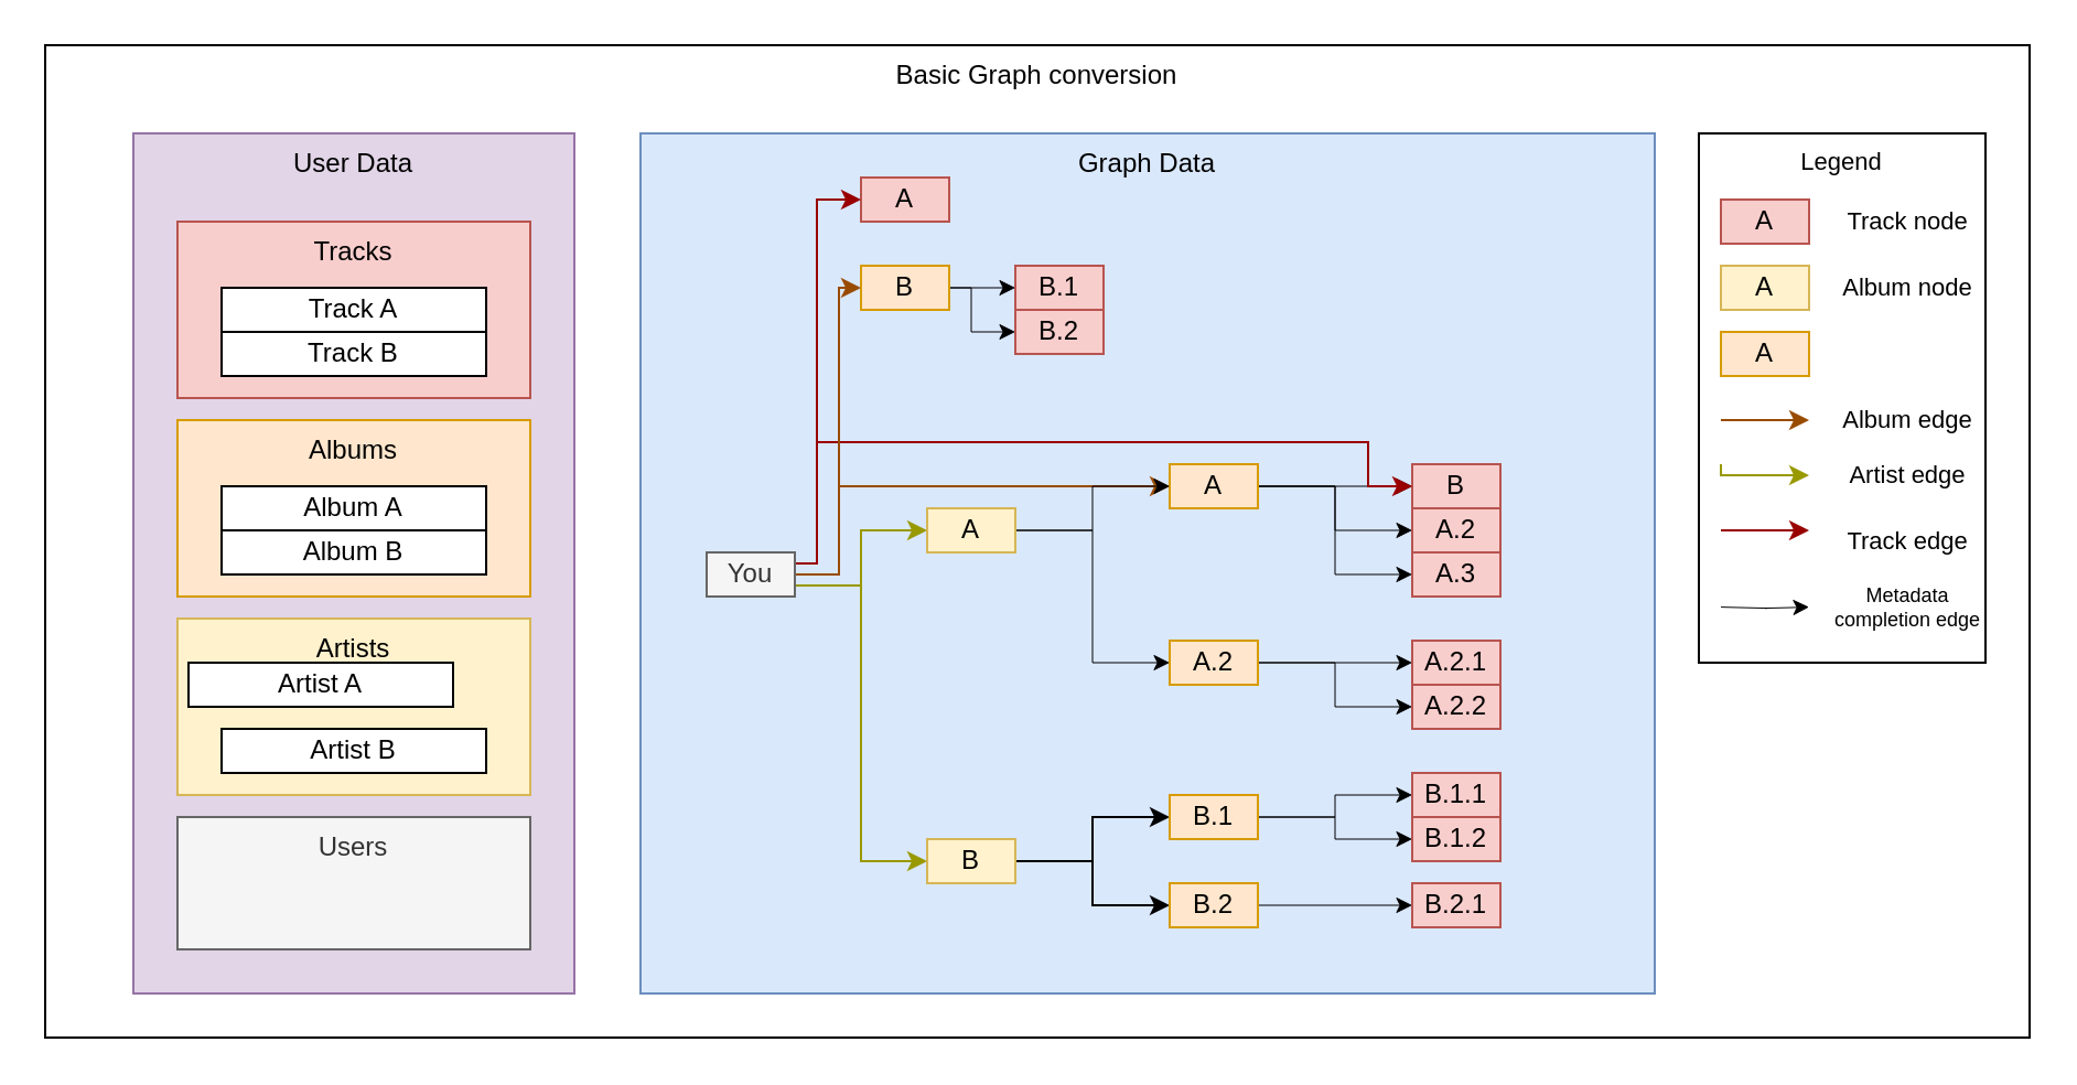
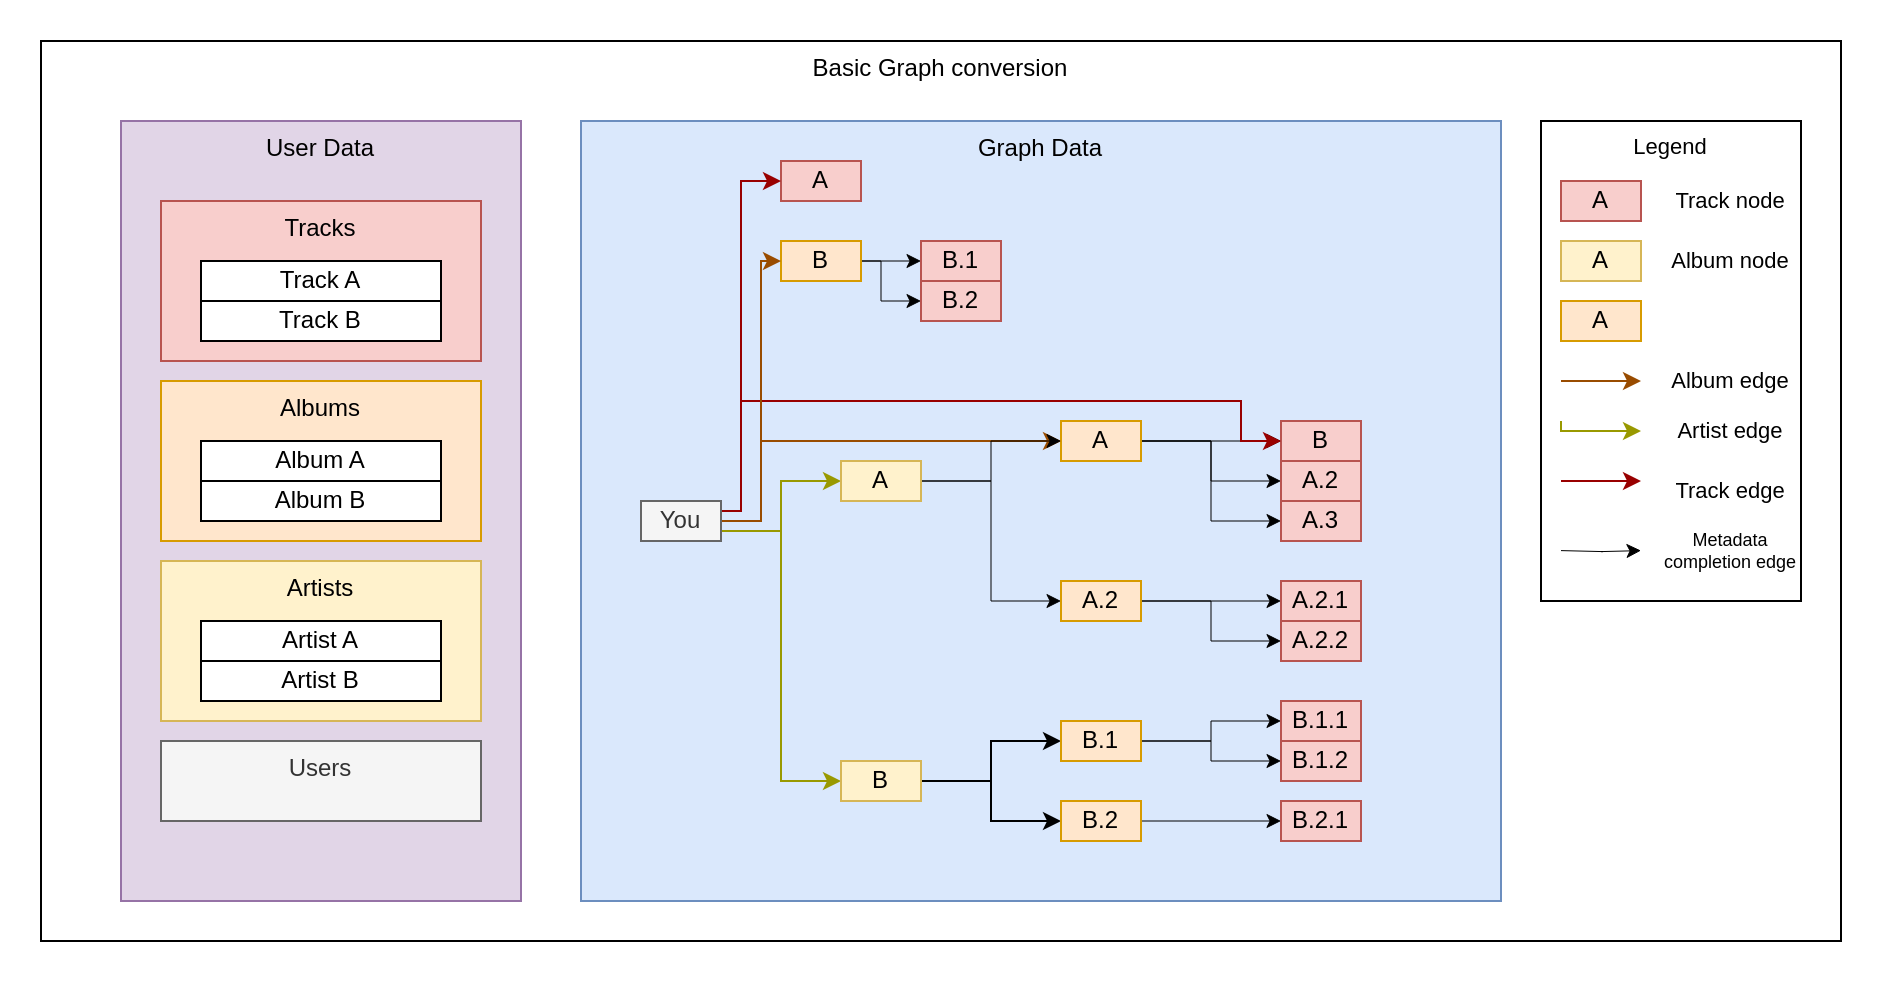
  <mxCell id="0" />
  <mxCell id="1" parent="0" />
  <mxCell id="2" value="Basic Graph conversion" style="rounded=0;whiteSpace=wrap;html=1;verticalAlign=top;" parent="1" vertex="1"><mxGeometry x="20" y="20" width="900" height="450" as="geometry" /></mxCell>
  <mxCell id="3" value="User Data&lt;br&gt;" style="rounded=0;whiteSpace=wrap;html=1;verticalAlign=top;align=center;fillColor=#e1d5e7;strokeColor=#9673a6;" parent="1" vertex="1"><mxGeometry x="60" y="60" width="200" height="390" as="geometry" /></mxCell>
  <mxCell id="4" value="Tracks" style="rounded=0;whiteSpace=wrap;html=1;verticalAlign=top;fillColor=#f8cecc;strokeColor=#b85450;" parent="1" vertex="1"><mxGeometry x="80" y="100" width="160" height="80" as="geometry" /></mxCell>
  <mxCell id="5" value="Albums" style="rounded=0;whiteSpace=wrap;html=1;verticalAlign=top;fillColor=#ffe6cc;strokeColor=#d79b00;" parent="1" vertex="1"><mxGeometry x="80" y="190" width="160" height="80" as="geometry" /></mxCell>
  <mxCell id="6" value="Artists" style="rounded=0;whiteSpace=wrap;html=1;verticalAlign=top;fillColor=#fff2cc;strokeColor=#d6b656;" parent="1" vertex="1"><mxGeometry x="80" y="280" width="160" height="80" as="geometry" /></mxCell>
- <mxCell id="7" value="Users" style="rounded=0;whiteSpace=wrap;html=1;verticalAlign=top;fillColor=#f5f5f5;strokeColor=#666666;fontColor=#333333;" parent="1" vertex="1"><mxGeometry x="80" y="370" width="160" height="60" as="geometry" /></mxCell>
+ <mxCell id="7" value="Users" style="rounded=0;whiteSpace=wrap;html=1;verticalAlign=top;fillColor=#f5f5f5;strokeColor=#666666;fontColor=#333333;" parent="1" vertex="1"><mxGeometry x="80" y="370" width="160" height="40" as="geometry" /></mxCell>
  <mxCell id="8" value="Graph Data" style="rounded=0;whiteSpace=wrap;html=1;verticalAlign=top;align=center;fillColor=#dae8fc;strokeColor=#6c8ebf;" parent="1" vertex="1"><mxGeometry x="290" y="60" width="460" height="390" as="geometry" /></mxCell>
  <mxCell id="9" value="Track A" style="rounded=0;whiteSpace=wrap;html=1;" parent="1" vertex="1"><mxGeometry x="100" y="130" width="120" height="20" as="geometry" /></mxCell>
  <mxCell id="10" value="Track B" style="rounded=0;whiteSpace=wrap;html=1;" parent="1" vertex="1"><mxGeometry x="100" y="150" width="120" height="20" as="geometry" /></mxCell>
  <mxCell id="11" value="Album A" style="rounded=0;whiteSpace=wrap;html=1;" parent="1" vertex="1"><mxGeometry x="100" y="220" width="120" height="20" as="geometry" /></mxCell>
  <mxCell id="12" value="Album B" style="rounded=0;whiteSpace=wrap;html=1;" parent="1" vertex="1"><mxGeometry x="100" y="240" width="120" height="20" as="geometry" /></mxCell>
- <mxCell id="13" value="Artist A" style="rounded=0;whiteSpace=wrap;html=1;" parent="1" vertex="1"><mxGeometry x="85" y="300" width="120" height="20" as="geometry" /></mxCell>
+ <mxCell id="13" value="Artist A" style="rounded=0;whiteSpace=wrap;html=1;" parent="1" vertex="1"><mxGeometry x="100" y="310" width="120" height="20" as="geometry" /></mxCell>
  <mxCell id="14" value="Artist B" style="rounded=0;whiteSpace=wrap;html=1;" parent="1" vertex="1"><mxGeometry x="100" y="330" width="120" height="20" as="geometry" /></mxCell>
  <mxCell id="15" value="A" style="rounded=0;whiteSpace=wrap;html=1;fillColor=#f8cecc;strokeColor=#b85450;" parent="1" vertex="1"><mxGeometry x="390" y="80" width="40" height="20" as="geometry" /></mxCell>
  <mxCell id="16" value="B" style="rounded=0;whiteSpace=wrap;html=1;fillColor=#f8cecc;strokeColor=#b85450;" parent="1" vertex="1"><mxGeometry x="640" y="210" width="40" height="20" as="geometry" /></mxCell>
  <mxCell id="17" style="edgeStyle=orthogonalEdgeStyle;rounded=0;orthogonalLoop=1;jettySize=auto;html=1;exitX=1;exitY=0.5;exitDx=0;exitDy=0;entryX=0;entryY=0.5;entryDx=0;entryDy=0;strokeWidth=0.5;" parent="1" source="20" target="16" edge="1"><mxGeometry relative="1" as="geometry" /></mxCell>
  <mxCell id="18" style="edgeStyle=orthogonalEdgeStyle;rounded=0;orthogonalLoop=1;jettySize=auto;html=1;exitX=1;exitY=0.5;exitDx=0;exitDy=0;entryX=0;entryY=0.5;entryDx=0;entryDy=0;strokeWidth=0.5;" parent="1" source="20" target="45" edge="1"><mxGeometry relative="1" as="geometry" /></mxCell>
  <mxCell id="19" style="edgeStyle=orthogonalEdgeStyle;rounded=0;orthogonalLoop=1;jettySize=auto;html=1;exitX=1;exitY=0.5;exitDx=0;exitDy=0;entryX=0;entryY=0.5;entryDx=0;entryDy=0;strokeWidth=0.5;" parent="1" source="20" target="46" edge="1"><mxGeometry relative="1" as="geometry" /></mxCell>
  <mxCell id="20" value="A" style="rounded=0;whiteSpace=wrap;html=1;fillColor=#ffe6cc;strokeColor=#d79b00;" parent="1" vertex="1"><mxGeometry x="530" y="210" width="40" height="20" as="geometry" /></mxCell>
  <mxCell id="21" style="edgeStyle=orthogonalEdgeStyle;rounded=0;orthogonalLoop=1;jettySize=auto;html=1;exitX=1;exitY=0.5;exitDx=0;exitDy=0;entryX=0;entryY=0.5;entryDx=0;entryDy=0;strokeColor=#000000;strokeWidth=0.5;" parent="1" source="23" target="47" edge="1"><mxGeometry relative="1" as="geometry" /></mxCell>
  <mxCell id="22" style="edgeStyle=orthogonalEdgeStyle;rounded=0;orthogonalLoop=1;jettySize=auto;html=1;exitX=1;exitY=0.5;exitDx=0;exitDy=0;entryX=0;entryY=0.5;entryDx=0;entryDy=0;strokeColor=#000000;strokeWidth=0.5;" parent="1" source="23" target="48" edge="1"><mxGeometry relative="1" as="geometry"><Array as="points"><mxPoint x="440" y="130" /><mxPoint x="440" y="150" /></Array></mxGeometry></mxCell>
  <mxCell id="23" value="B" style="rounded=0;whiteSpace=wrap;html=1;fillColor=#ffe6cc;strokeColor=#d79b00;" parent="1" vertex="1"><mxGeometry x="390" y="120" width="40" height="20" as="geometry" /></mxCell>
  <mxCell id="24" style="edgeStyle=orthogonalEdgeStyle;rounded=0;orthogonalLoop=1;jettySize=auto;html=1;exitX=1;exitY=0.75;exitDx=0;exitDy=0;entryX=0;entryY=0.5;entryDx=0;entryDy=0;strokeColor=#999900;" parent="1" source="30" target="33" edge="1"><mxGeometry relative="1" as="geometry" /></mxCell>
  <mxCell id="25" style="edgeStyle=orthogonalEdgeStyle;rounded=0;orthogonalLoop=1;jettySize=auto;html=1;exitX=1;exitY=0.75;exitDx=0;exitDy=0;entryX=0;entryY=0.5;entryDx=0;entryDy=0;strokeColor=#999900;" parent="1" source="30" target="36" edge="1"><mxGeometry relative="1" as="geometry" /></mxCell>
  <mxCell id="26" style="edgeStyle=orthogonalEdgeStyle;rounded=0;orthogonalLoop=1;jettySize=auto;html=1;exitX=1;exitY=0.5;exitDx=0;exitDy=0;entryX=0;entryY=0.5;entryDx=0;entryDy=0;strokeColor=#994C00;" parent="1" source="30" target="20" edge="1"><mxGeometry relative="1" as="geometry"><Array as="points"><mxPoint x="380" y="260" /><mxPoint x="380" y="220" /></Array></mxGeometry></mxCell>
  <mxCell id="27" style="edgeStyle=orthogonalEdgeStyle;rounded=0;orthogonalLoop=1;jettySize=auto;html=1;exitX=1;exitY=0.25;exitDx=0;exitDy=0;entryX=0;entryY=0.5;entryDx=0;entryDy=0;strokeColor=#990000;strokeWidth=1;" parent="1" source="30" target="16" edge="1"><mxGeometry relative="1" as="geometry"><Array as="points"><mxPoint x="370" y="255" /><mxPoint x="370" y="200" /><mxPoint x="620" y="200" /><mxPoint x="620" y="220" /></Array></mxGeometry></mxCell>
  <mxCell id="28" style="edgeStyle=orthogonalEdgeStyle;rounded=0;orthogonalLoop=1;jettySize=auto;html=1;exitX=1;exitY=0.25;exitDx=0;exitDy=0;entryX=0;entryY=0.5;entryDx=0;entryDy=0;strokeColor=#990000;strokeWidth=1;" parent="1" source="30" target="15" edge="1"><mxGeometry relative="1" as="geometry"><Array as="points"><mxPoint x="370" y="255" /><mxPoint x="370" y="90" /></Array></mxGeometry></mxCell>
  <mxCell id="29" style="edgeStyle=orthogonalEdgeStyle;rounded=0;orthogonalLoop=1;jettySize=auto;html=1;exitX=1;exitY=0.5;exitDx=0;exitDy=0;entryX=0;entryY=0.5;entryDx=0;entryDy=0;strokeColor=#994C00;strokeWidth=1;" parent="1" source="30" target="23" edge="1"><mxGeometry relative="1" as="geometry"><Array as="points"><mxPoint x="380" y="260" /><mxPoint x="380" y="130" /></Array></mxGeometry></mxCell>
  <mxCell id="30" value="You" style="rounded=0;whiteSpace=wrap;html=1;fillColor=#f5f5f5;strokeColor=#666666;fontColor=#333333;" parent="1" vertex="1"><mxGeometry x="320" y="250" width="40" height="20" as="geometry" /></mxCell>
  <mxCell id="31" style="edgeStyle=orthogonalEdgeStyle;rounded=0;orthogonalLoop=1;jettySize=auto;html=1;exitX=1;exitY=0.5;exitDx=0;exitDy=0;entryX=0;entryY=0.5;entryDx=0;entryDy=0;strokeWidth=0.5;" parent="1" source="33" target="20" edge="1"><mxGeometry relative="1" as="geometry" /></mxCell>
  <mxCell id="32" style="edgeStyle=orthogonalEdgeStyle;rounded=0;orthogonalLoop=1;jettySize=auto;html=1;exitX=1;exitY=0.5;exitDx=0;exitDy=0;entryX=0;entryY=0.5;entryDx=0;entryDy=0;strokeWidth=0.5;" parent="1" source="33" target="42" edge="1"><mxGeometry relative="1" as="geometry" /></mxCell>
  <mxCell id="33" value="A" style="rounded=0;whiteSpace=wrap;html=1;fillColor=#fff2cc;strokeColor=#d6b656;" parent="1" vertex="1"><mxGeometry x="420" y="230" width="40" height="20" as="geometry" /></mxCell>
  <mxCell id="34" style="edgeStyle=orthogonalEdgeStyle;rounded=0;orthogonalLoop=1;jettySize=auto;html=1;exitX=1;exitY=0.5;exitDx=0;exitDy=0;entryX=0;entryY=0.5;entryDx=0;entryDy=0;" parent="1" source="36" target="39" edge="1"><mxGeometry relative="1" as="geometry" /></mxCell>
  <mxCell id="35" style="edgeStyle=orthogonalEdgeStyle;rounded=0;orthogonalLoop=1;jettySize=auto;html=1;exitX=1;exitY=0.5;exitDx=0;exitDy=0;entryX=0;entryY=0.5;entryDx=0;entryDy=0;" parent="1" source="36" target="44" edge="1"><mxGeometry relative="1" as="geometry" /></mxCell>
  <mxCell id="36" value="B" style="rounded=0;whiteSpace=wrap;html=1;fillColor=#fff2cc;strokeColor=#d6b656;" parent="1" vertex="1"><mxGeometry x="420" y="380" width="40" height="20" as="geometry" /></mxCell>
  <mxCell id="37" style="edgeStyle=orthogonalEdgeStyle;rounded=0;orthogonalLoop=1;jettySize=auto;html=1;exitX=1;exitY=0.5;exitDx=0;exitDy=0;entryX=0;entryY=0.5;entryDx=0;entryDy=0;strokeColor=#000000;strokeWidth=0.5;" parent="1" source="39" target="51" edge="1"><mxGeometry relative="1" as="geometry" /></mxCell>
  <mxCell id="38" style="edgeStyle=orthogonalEdgeStyle;rounded=0;orthogonalLoop=1;jettySize=auto;html=1;exitX=1;exitY=0.5;exitDx=0;exitDy=0;strokeColor=#000000;strokeWidth=0.5;" parent="1" source="39" target="52" edge="1"><mxGeometry relative="1" as="geometry" /></mxCell>
  <mxCell id="39" value="B.1" style="rounded=0;whiteSpace=wrap;html=1;fillColor=#ffe6cc;strokeColor=#d79b00;" parent="1" vertex="1"><mxGeometry x="530" y="360" width="40" height="20" as="geometry" /></mxCell>
  <mxCell id="40" style="edgeStyle=orthogonalEdgeStyle;rounded=0;orthogonalLoop=1;jettySize=auto;html=1;exitX=1;exitY=0.5;exitDx=0;exitDy=0;entryX=0;entryY=0.5;entryDx=0;entryDy=0;strokeColor=#000000;strokeWidth=0.5;" parent="1" source="42" target="49" edge="1"><mxGeometry relative="1" as="geometry" /></mxCell>
  <mxCell id="41" style="edgeStyle=orthogonalEdgeStyle;rounded=0;orthogonalLoop=1;jettySize=auto;html=1;exitX=1;exitY=0.5;exitDx=0;exitDy=0;entryX=0;entryY=0.5;entryDx=0;entryDy=0;strokeColor=#000000;strokeWidth=0.5;" parent="1" source="42" target="50" edge="1"><mxGeometry relative="1" as="geometry" /></mxCell>
  <mxCell id="42" value="A.2" style="rounded=0;whiteSpace=wrap;html=1;fillColor=#ffe6cc;strokeColor=#d79b00;" parent="1" vertex="1"><mxGeometry x="530" y="290" width="40" height="20" as="geometry" /></mxCell>
  <mxCell id="43" style="edgeStyle=orthogonalEdgeStyle;rounded=0;orthogonalLoop=1;jettySize=auto;html=1;exitX=1;exitY=0.5;exitDx=0;exitDy=0;entryX=0;entryY=0.5;entryDx=0;entryDy=0;strokeColor=#000000;strokeWidth=0.5;" parent="1" source="44" target="53" edge="1"><mxGeometry relative="1" as="geometry" /></mxCell>
  <mxCell id="44" value="B.2" style="rounded=0;whiteSpace=wrap;html=1;fillColor=#ffe6cc;strokeColor=#d79b00;" parent="1" vertex="1"><mxGeometry x="530" y="400" width="40" height="20" as="geometry" /></mxCell>
  <mxCell id="45" value="A.2" style="rounded=0;whiteSpace=wrap;html=1;fillColor=#f8cecc;strokeColor=#b85450;" parent="1" vertex="1"><mxGeometry x="640" y="230" width="40" height="20" as="geometry" /></mxCell>
  <mxCell id="46" value="A.3" style="rounded=0;whiteSpace=wrap;html=1;fillColor=#f8cecc;strokeColor=#b85450;" parent="1" vertex="1"><mxGeometry x="640" y="250" width="40" height="20" as="geometry" /></mxCell>
  <mxCell id="47" value="B.1" style="rounded=0;whiteSpace=wrap;html=1;fillColor=#f8cecc;strokeColor=#b85450;" parent="1" vertex="1"><mxGeometry x="460" y="120" width="40" height="20" as="geometry" /></mxCell>
  <mxCell id="48" value="B.2" style="rounded=0;whiteSpace=wrap;html=1;fillColor=#f8cecc;strokeColor=#b85450;" parent="1" vertex="1"><mxGeometry x="460" y="140" width="40" height="20" as="geometry" /></mxCell>
  <mxCell id="49" value="A.2.1" style="rounded=0;whiteSpace=wrap;html=1;fillColor=#f8cecc;strokeColor=#b85450;" parent="1" vertex="1"><mxGeometry x="640" y="290" width="40" height="20" as="geometry" /></mxCell>
  <mxCell id="50" value="A.2.2" style="rounded=0;whiteSpace=wrap;html=1;fillColor=#f8cecc;strokeColor=#b85450;" parent="1" vertex="1"><mxGeometry x="640" y="310" width="40" height="20" as="geometry" /></mxCell>
  <mxCell id="51" value="B.1.1" style="rounded=0;whiteSpace=wrap;html=1;fillColor=#f8cecc;strokeColor=#b85450;" parent="1" vertex="1"><mxGeometry x="640" y="350" width="40" height="20" as="geometry" /></mxCell>
  <mxCell id="52" value="B.1.2" style="rounded=0;whiteSpace=wrap;html=1;fillColor=#f8cecc;strokeColor=#b85450;" parent="1" vertex="1"><mxGeometry x="640" y="370" width="40" height="20" as="geometry" /></mxCell>
  <mxCell id="53" value="B.2.1" style="rounded=0;whiteSpace=wrap;html=1;fillColor=#f8cecc;strokeColor=#b85450;" parent="1" vertex="1"><mxGeometry x="640" y="400" width="40" height="20" as="geometry" /></mxCell>
  <mxCell id="54" value="Legend" style="rounded=0;whiteSpace=wrap;html=1;fontSize=11;verticalAlign=top;" vertex="1" parent="1"><mxGeometry x="770" y="60" width="130" height="240" as="geometry" /></mxCell>
  <mxCell id="55" value="A" style="rounded=0;whiteSpace=wrap;html=1;fillColor=#f8cecc;strokeColor=#b85450;" vertex="1" parent="1"><mxGeometry x="780" y="90" width="40" height="20" as="geometry" /></mxCell>
  <mxCell id="56" value="A" style="rounded=0;whiteSpace=wrap;html=1;fillColor=#fff2cc;strokeColor=#d6b656;" vertex="1" parent="1"><mxGeometry x="780" y="120" width="40" height="20" as="geometry" /></mxCell>
  <mxCell id="57" value="A" style="rounded=0;whiteSpace=wrap;html=1;fillColor=#ffe6cc;strokeColor=#d79b00;" vertex="1" parent="1"><mxGeometry x="780" y="150" width="40" height="20" as="geometry" /></mxCell>
  <mxCell id="58" value="Track node" style="text;html=1;strokeColor=none;fillColor=none;align=center;verticalAlign=middle;whiteSpace=wrap;rounded=0;fontSize=11;" vertex="1" parent="1"><mxGeometry x="830" y="85" width="70" height="30" as="geometry" /></mxCell>
  <mxCell id="59" value="Album node" style="text;html=1;strokeColor=none;fillColor=none;align=center;verticalAlign=middle;whiteSpace=wrap;rounded=0;fontSize=11;" vertex="1" parent="1"><mxGeometry x="830" y="115" width="70" height="30" as="geometry" /></mxCell>
  <mxCell id="60" style="edgeStyle=orthogonalEdgeStyle;rounded=0;orthogonalLoop=1;jettySize=auto;html=1;strokeColor=#994C00;" edge="1" parent="1"><mxGeometry relative="1" as="geometry"><Array as="points"><mxPoint x="780" y="190" /></Array><mxPoint x="780" y="190" as="sourcePoint" /><mxPoint x="820" y="190" as="targetPoint" /></mxGeometry></mxCell>
  <mxCell id="61" value="Album edge" style="text;html=1;strokeColor=none;fillColor=none;align=center;verticalAlign=middle;whiteSpace=wrap;rounded=0;fontSize=11;" vertex="1" parent="1"><mxGeometry x="830" y="175" width="70" height="30" as="geometry" /></mxCell>
  <mxCell id="62" value="Artist edge" style="text;html=1;strokeColor=none;fillColor=none;align=center;verticalAlign=middle;whiteSpace=wrap;rounded=0;fontSize=11;" vertex="1" parent="1"><mxGeometry x="830" y="200" width="70" height="30" as="geometry" /></mxCell>
  <mxCell id="63" value="Track edge" style="text;html=1;strokeColor=none;fillColor=none;align=center;verticalAlign=middle;whiteSpace=wrap;rounded=0;fontSize=11;" vertex="1" parent="1"><mxGeometry x="830" y="230" width="70" height="30" as="geometry" /></mxCell>
  <mxCell id="64" value="Metadata completion edge" style="text;html=1;strokeColor=none;fillColor=none;align=center;verticalAlign=middle;whiteSpace=wrap;rounded=0;fontSize=9;" vertex="1" parent="1"><mxGeometry x="830" y="260" width="70" height="30" as="geometry" /></mxCell>
  <mxCell id="65" style="edgeStyle=orthogonalEdgeStyle;rounded=0;orthogonalLoop=1;jettySize=auto;html=1;strokeColor=#999900;" edge="1" parent="1"><mxGeometry relative="1" as="geometry"><mxPoint x="780" y="210" as="sourcePoint" /><mxPoint x="820" y="215" as="targetPoint" /><Array as="points"><mxPoint x="820" y="215" /></Array></mxGeometry></mxCell>
  <mxCell id="66" style="edgeStyle=orthogonalEdgeStyle;rounded=0;orthogonalLoop=1;jettySize=auto;html=1;entryX=0;entryY=0.5;entryDx=0;entryDy=0;strokeColor=#990000;strokeWidth=1;" edge="1" parent="1"><mxGeometry relative="1" as="geometry"><Array as="points"><mxPoint x="800" y="240" /><mxPoint x="800" y="240" /></Array><mxPoint x="780" y="240" as="sourcePoint" /><mxPoint x="820" y="240" as="targetPoint" /></mxGeometry></mxCell>
  <mxCell id="67" style="edgeStyle=orthogonalEdgeStyle;rounded=0;orthogonalLoop=1;jettySize=auto;html=1;strokeWidth=0.5;" edge="1" parent="1"><mxGeometry relative="1" as="geometry"><mxPoint x="780" y="274.8" as="sourcePoint" /><mxPoint x="820" y="274.8" as="targetPoint" /></mxGeometry></mxCell>
